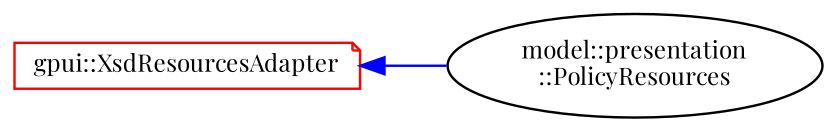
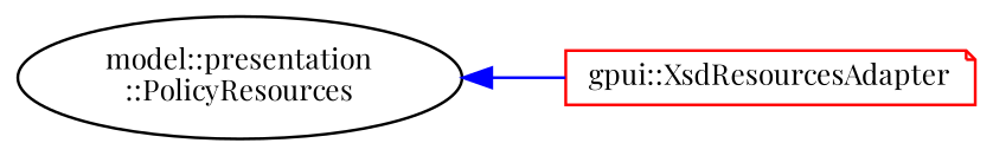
  digraph {
    rankdir=LR
    fontname="Playfair Display"
    node [fillcolor=white fontname="Playfair Display" fontsize=10 style=filled]
    n1 [color=black height=0.2 label="model::presentation\l::PolicyResources" shape=ellipse width=0.4]
    n2 [color=red height=0.2 label="gpui::XsdResourcesAdapter" shape=note width=0.4]
-   n2 -> n1 [color=blue dir=back fontname="Playfair Display" fontsize=10 labelfontname=Helvetica labelfontsize=10 style=solid]
+   n1 -> n2 [color=blue dir=back fontname="Playfair Display" fontsize=10 labelfontname=Helvetica labelfontsize=10 style=solid]
  }
